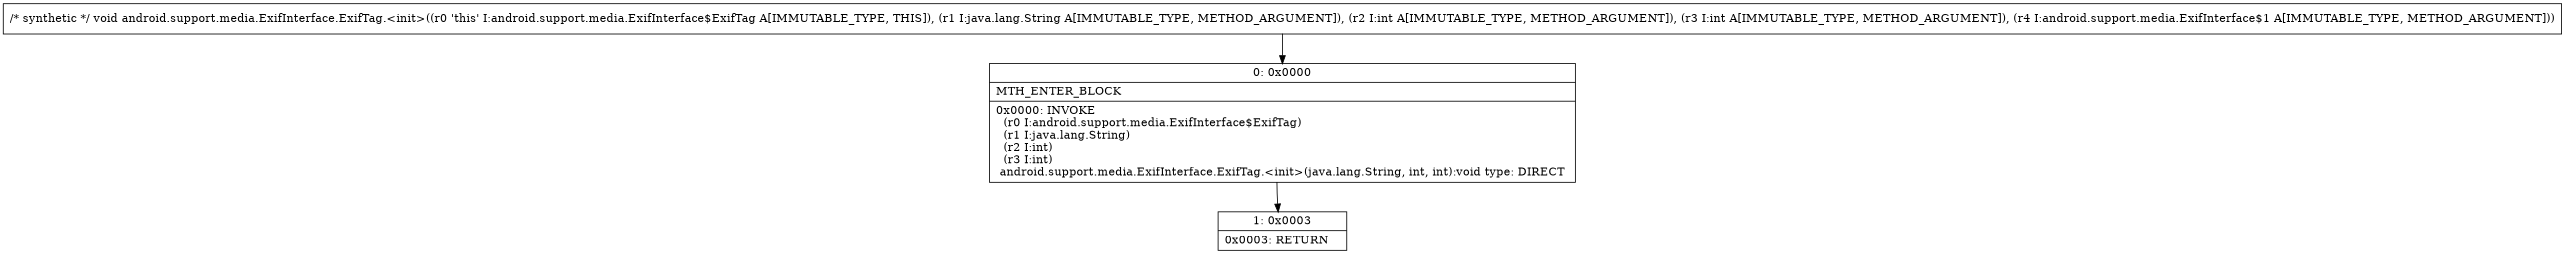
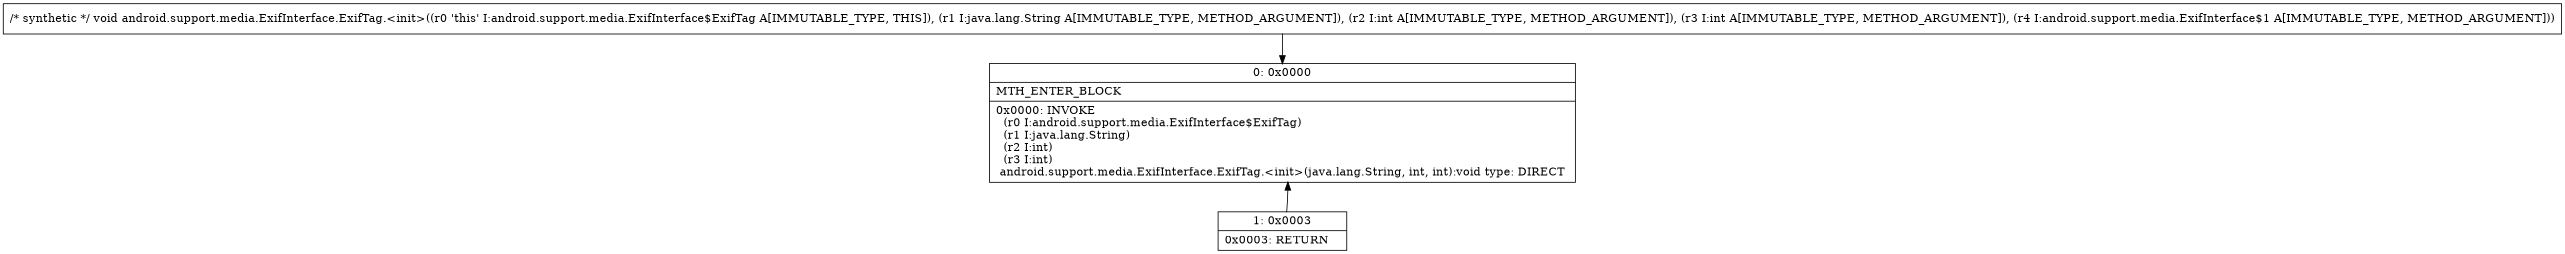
  digraph {
    node [shape=record]
    n1 [label="{0\:\ 0x0000|MTH_ENTER_BLOCK\l|0x0000: INVOKE  \l  (r0 I:android.support.media.ExifInterface$ExifTag)\l  (r1 I:java.lang.String)\l  (r2 I:int)\l  (r3 I:int)\l android.support.media.ExifInterface.ExifTag.\<init\>(java.lang.String, int, int):void type: DIRECT \l}"]
    n2 [label="{1\:\ 0x0003|0x0003: RETURN   \l}"]
    n3 [label="{\/* synthetic *\/ void android.support.media.ExifInterface.ExifTag.\<init\>((r0 'this' I:android.support.media.ExifInterface$ExifTag A[IMMUTABLE_TYPE, THIS]), (r1 I:java.lang.String A[IMMUTABLE_TYPE, METHOD_ARGUMENT]), (r2 I:int A[IMMUTABLE_TYPE, METHOD_ARGUMENT]), (r3 I:int A[IMMUTABLE_TYPE, METHOD_ARGUMENT]), (r4 I:android.support.media.ExifInterface$1 A[IMMUTABLE_TYPE, METHOD_ARGUMENT])) }"]
-   n1 -> n2
+   n2 -> n1
    n3 -> n1
  }
